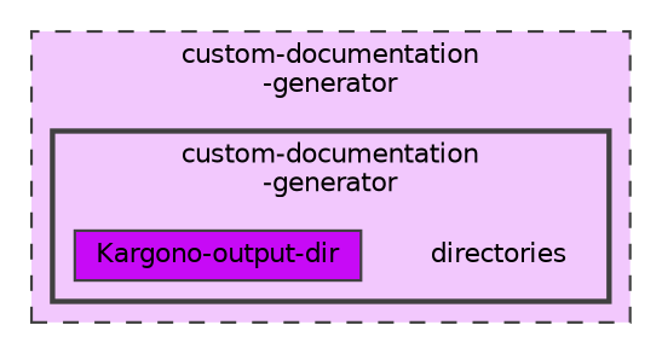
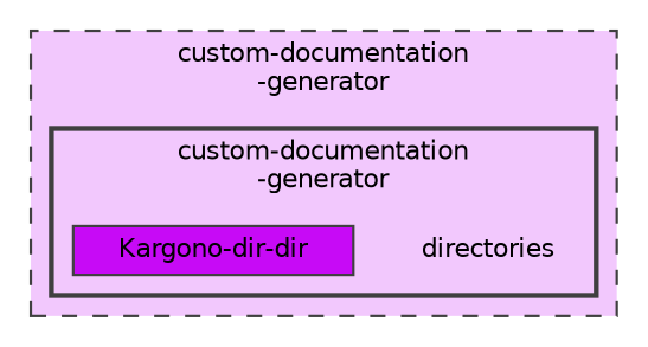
  digraph {
    compound=true
    node [fontname=Helvetica fontsize=10]
    n1 [height=0.2 label=directories shape=plaintext width=0.4]
-   n2 [color=grey25 fillcolor="#c70af6" height=0.2 label="Kargono-output-dir" shape=box style=filled width=0.4]
+   n2 [color=grey25 fillcolor="#c70af6" height=0.2 label="Kargono-dir-dir" shape=box style=filled width=0.4]
    subgraph cluster_1 {
      bgcolor="#f2c8fd"
      fontname=Helvetica
      fontsize=10
      label="custom-documentation\l-generator"
      pencolor=grey25
      style="filled,dashed"
      subgraph cluster_2 {
        bgcolor="#f2c8fd"
        fontname=Helvetica
        fontsize=10
        pencolor=grey25
        style="filled,bold"
        n1
        n2
      }
    }
  }
